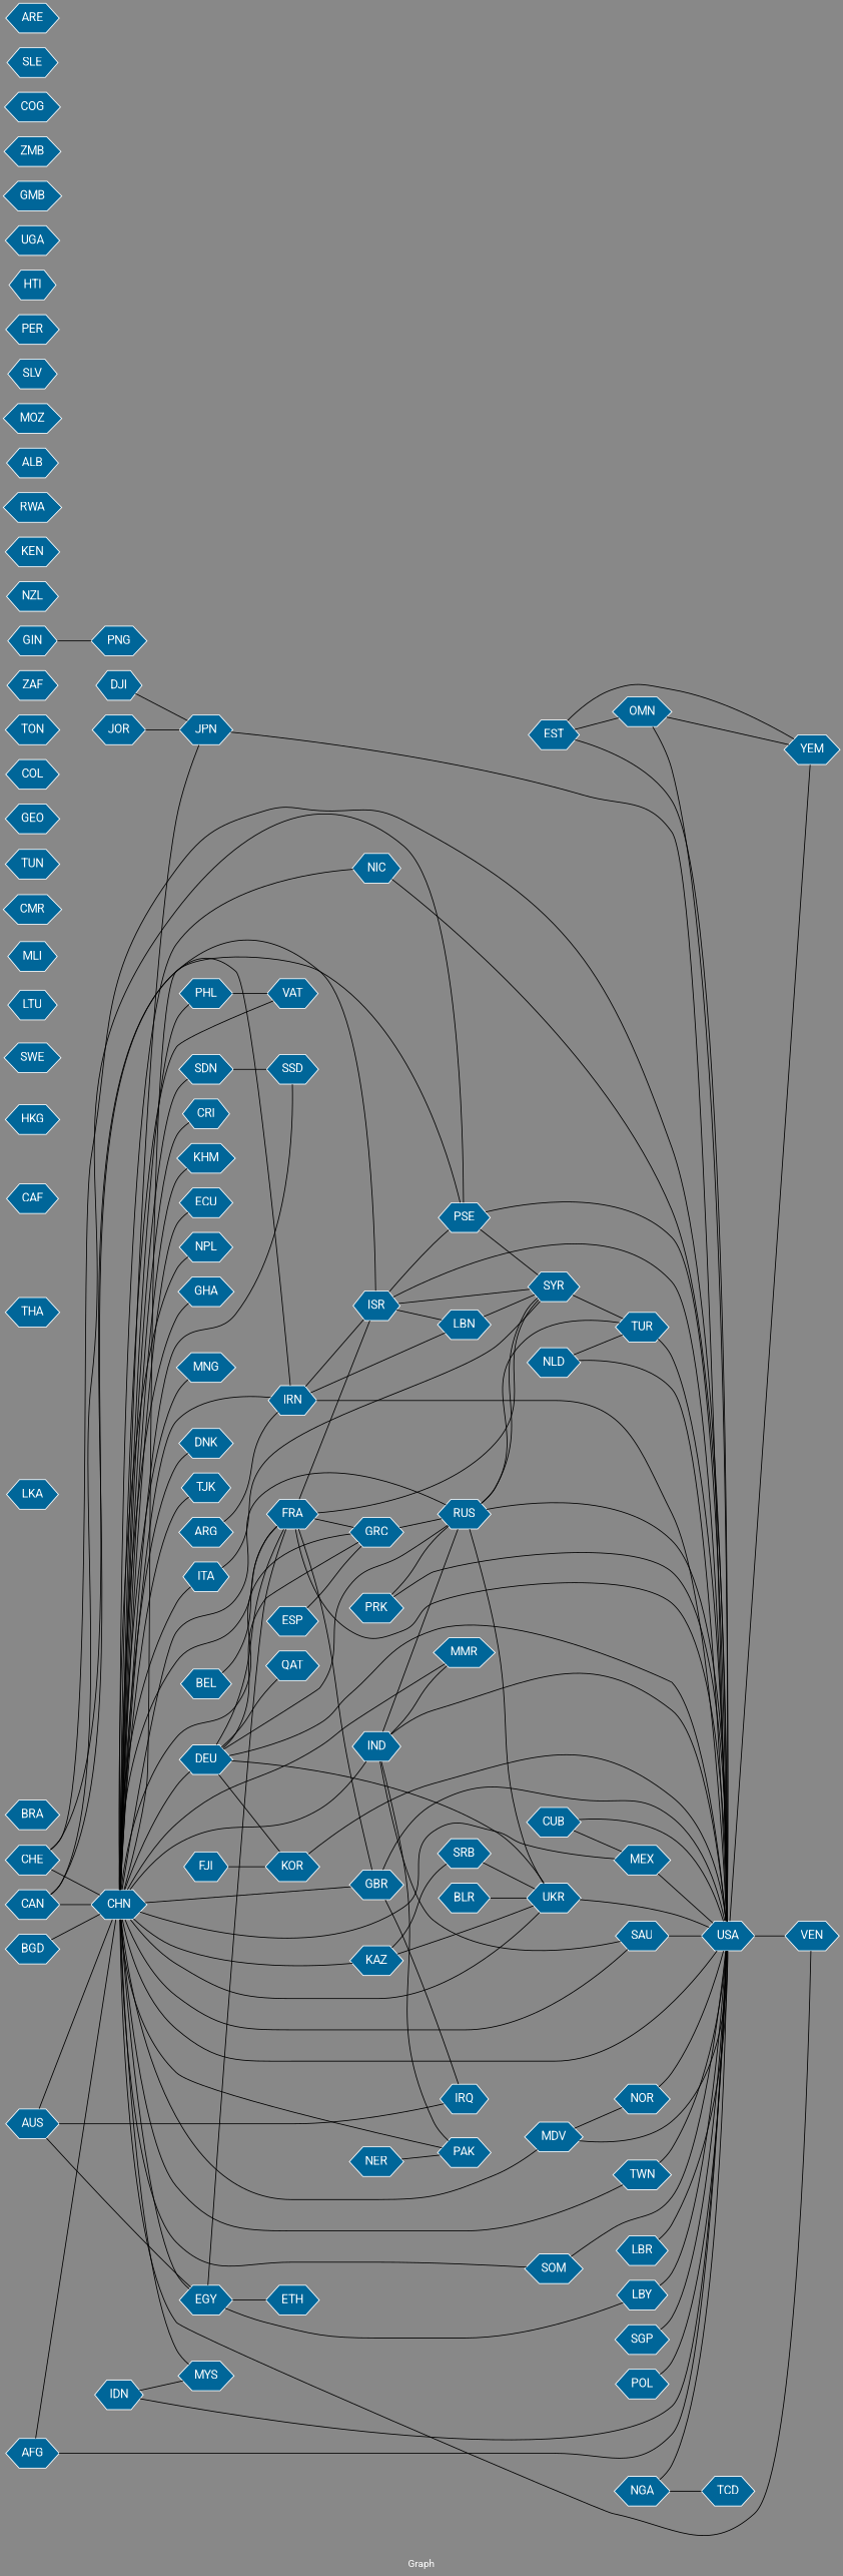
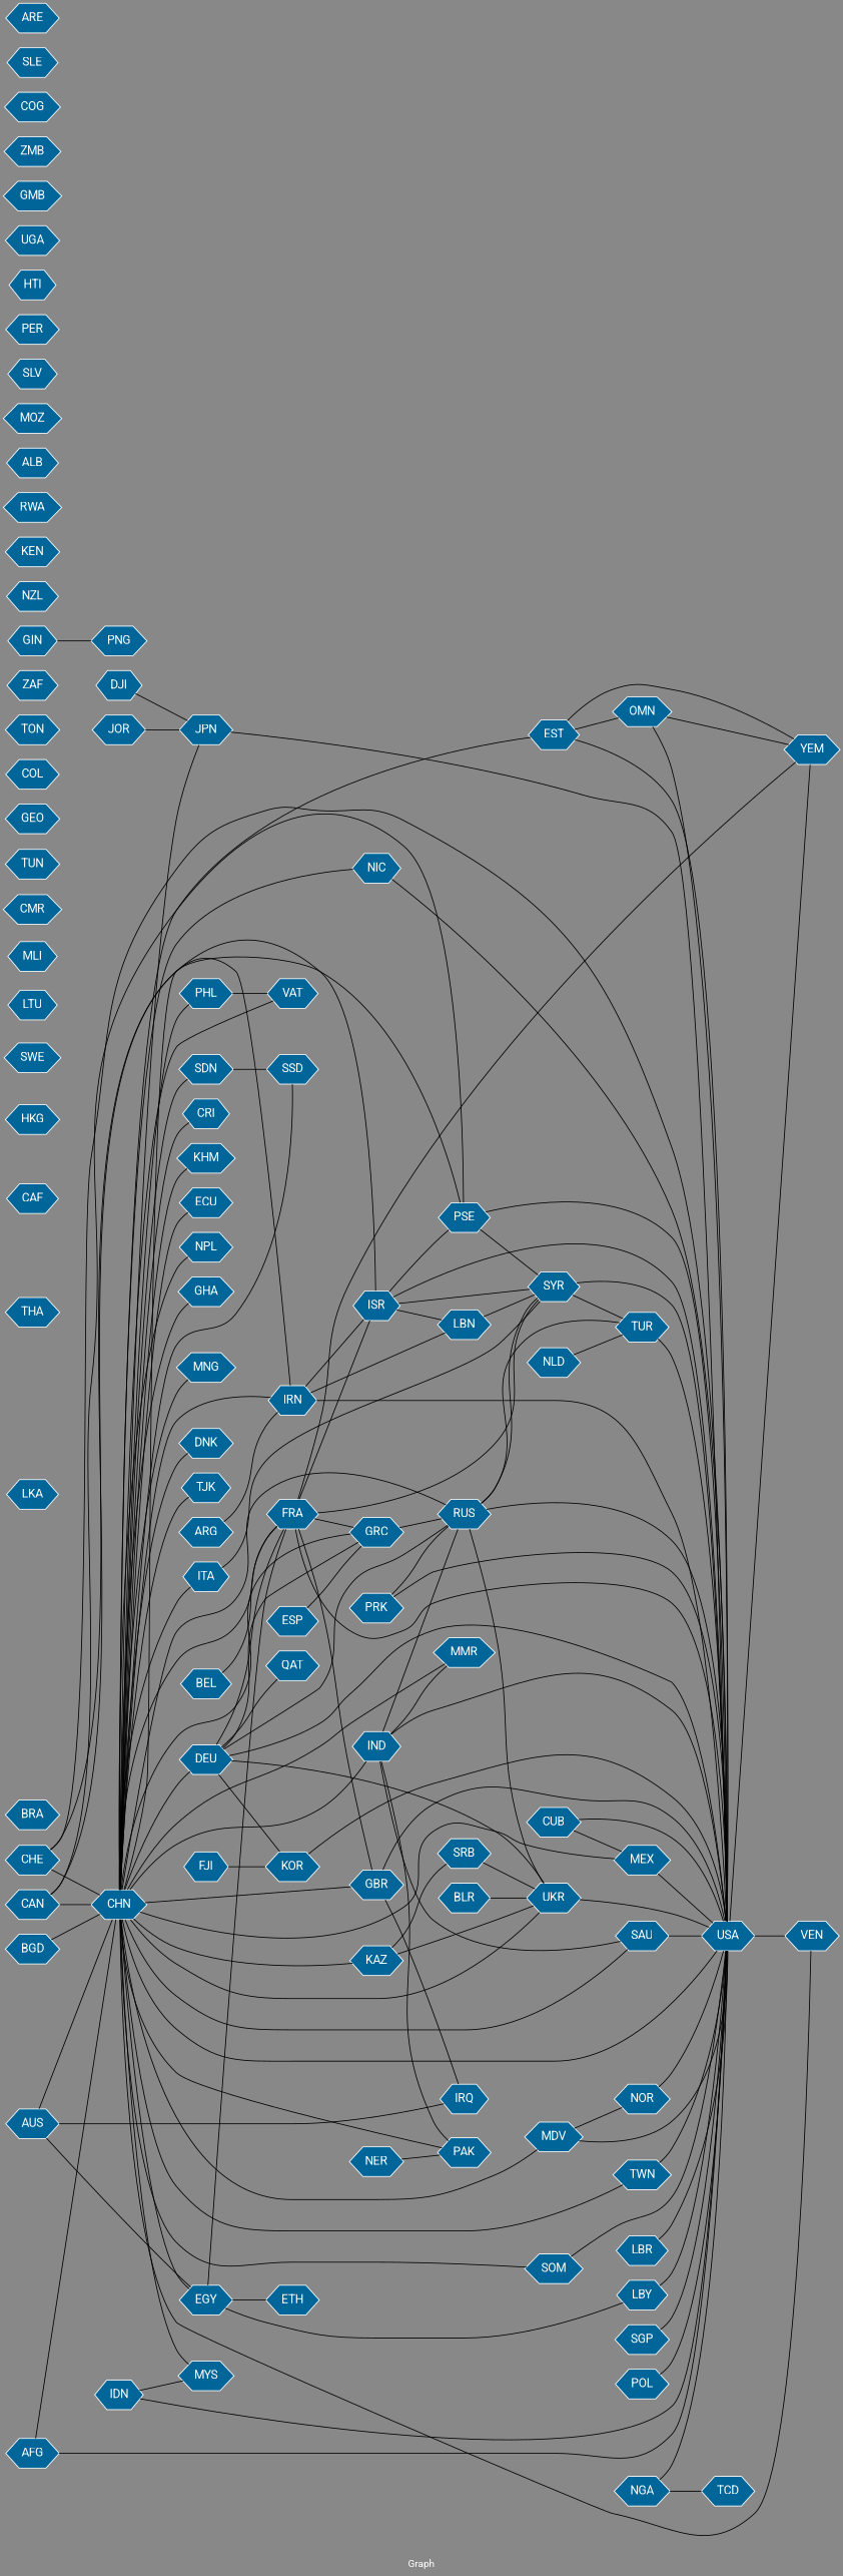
  graph {
    bgcolor="#888888"
    fontcolor=white
    fontname=Roboto
    fontsize=12
    label="Graph"
    rankdir=LR
    node [color=white fillcolor="#006699" fontcolor=white fontname=Roboto shape=hexagon style=filled]
    edge [arrowhead=open color=black fontcolor=white fontname=Roboto fontsize=12 weight=1]
    n1 [label=TUR]
    n2 [label=USA]
    n3 [label=YEM]
    n4 [label=VEN]
    n5 [label=FRA]
    n6 [label=ISR]
    n7 [label=GBR]
    n8 [label=GRC]
    n9 [label=SYR]
    n10 [label=LBN]
    n11 [label=PSE]
    n12 [label=RUS]
    n13 [label=UKR]
    n14 [label=IRQ]
    n15 [label=IRN]
    n16 [label=CHN]
    n17 [label=MEX]
    n18 [label=PHL]
    n19 [label=JPN]
    n20 [label=EGY]
    n21 [label=SAU]
    n22 [label=IND]
    n23 [label=VAT]
    n24 [label=EST]
    n25 [label=CRI]
    n26 [label=PAK]
    n27 [label=MYS]
    n28 [label=KHM]
    n29 [label=DEU]
    n30 [label=ECU]
    n31 [label=MMR]
    n32 [label=NPL]
    n33 [label=GHA]
    n34 [label=MDV]
    n35 [label=ITA]
    n36 [label=SSD]
    n37 [label=SDN]
    n38 [label=MNG]
    n39 [label=DNK]
    n40 [label=TWN]
    n41 [label=KAZ]
    n42 [label=SOM]
    n43 [label=TJK]
    n44 [label=NIC]
    n45 [label=LBY]
    n46 [label=ETH]
    n47 [label=OMN]
    n48 [label=KOR]
    n49 [label=QAT]
    n50 [label=NOR]
    n51 [label=LBR]
    n52 [label=SRB]
    n53 [label=CAN]
    n54 [label=AFG]
    n55 [label=CHE]
    n56 [label=SGP]
    n57 [label=AUS]
    n58 [label=BRA]
    n59 [label=LKA]
    n60 [label=NER]
    n61 [label=POL]
    n62 [label=ARG]
    n63 [label=PRK]
    n64 [label=TCD]
    n65 [label=NGA]
    n66 [label=JOR]
    n67 [label=THA]
    n68 [label=CAF]
    n69 [label=HKG]
    n70 [label=IDN]
    n71 [label=SWE]
    n72 [label=CUB]
    n73 [label=BEL]
    n74 [label=LTU]
    n75 [label=MLI]
    n76 [label=FJI]
    n77 [label=CMR]
    n78 [label=TUN]
    n79 [label=GEO]
    n80 [label=ESP]
    n81 [label=DJI]
    n82 [label=COL]
    n83 [label=TON]
    n84 [label=ZAF]
    n85 [label=GIN]
    n86 [label=PNG]
    n87 [label=NZL]
    n88 [label=NLD]
    n89 [label=BGD]
    n90 [label=KEN]
    n91 [label=RWA]
    n92 [label=ALB]
    n93 [label=BLR]
    n94 [label=MOZ]
    n95 [label=SLV]
    n96 [label=PER]
    n97 [label=HTI]
    n98 [label=UGA]
    n99 [label=GMB]
    n100 [label=ZMB]
    n101 [label=COG]
    n102 [label=SLE]
    n103 [label=ARE]
    n1 -- n2
    n2 -- n3 [weight=2]
    n2 -- n4 [weight=4]
    n5 -- n2 [weight=6]
+   n5 -- n3 [weight=3]
    n5 -- n6 [weight=6]
    n5 -- n7 [weight=3]
    n5 -- n8
    n5 -- n9 [weight=4]
    n6 -- n2
    n6 -- n9 [weight=3]
    n6 -- n10 [weight=4]
    n6 -- n11 [weight=6]
    n7 -- n2 [weight=3]
    n7 -- n14 [weight=2]
    n8 -- n12
    n9 -- n1
-   n88 -- n2
+   n9 -- n2
    n10 -- n9 [weight=2]
    n11 -- n2
    n11 -- n9
    n12 -- n1
    n12 -- n2
    n12 -- n9 [weight=2]
    n12 -- n13 [weight=7]
    n13 -- n2 [weight=2]
    n15 -- n2 [weight=8]
    n15 -- n6 [weight=2]
    n15 -- n10
    n16 -- n2 [weight=44]
    n16 -- n4 [weight=3]
    n16 -- n5 [weight=8]
    n16 -- n7 [weight=6]
    n16 -- n8 [weight=3]
    n16 -- n11
    n16 -- n12 [weight=5]
    n16 -- n13 [weight=2]
    n16 -- n15
    n16 -- n17 [weight=2]
    n16 -- n18
    n16 -- n19 [weight=16]
    n16 -- n20
    n16 -- n21
    n16 -- n22 [weight=4]
    n16 -- n23
+   n16 -- n24
    n16 -- n25 [weight=2]
    n16 -- n26 [weight=2]
    n16 -- n27 [weight=6]
    n16 -- n28 [weight=4]
    n16 -- n29
    n16 -- n30 [weight=3]
    n16 -- n31 [weight=4]
    n16 -- n32
    n16 -- n33
    n16 -- n34
    n16 -- n35 [weight=2]
    n16 -- n36 [weight=2]
    n16 -- n37 [weight=4]
    n16 -- n38
    n16 -- n39
    n16 -- n40 [weight=3]
    n16 -- n41
    n16 -- n42
    n16 -- n43
    n16 -- n44
    n17 -- n2
    n18 -- n23 [weight=2]
    n19 -- n2 [weight=4]
    n20 -- n5
    n20 -- n45
    n20 -- n46
    n21 -- n2 [weight=5]
    n22 -- n2 [weight=9]
    n22 -- n12
    n22 -- n21
    n22 -- n26 [weight=2]
    n22 -- n31
    n24 -- n2
    n24 -- n3
    n24 -- n47
    n29 -- n2 [weight=2]
    n29 -- n5
    n29 -- n8 [weight=2]
    n29 -- n12 [weight=2]
    n29 -- n13 [weight=3]
    n29 -- n48
    n29 -- n49
    n34 -- n2
    n34 -- n50
    n35 -- n9
    n37 -- n36 [weight=5]
    n40 -- n2 [weight=4]
    n41 -- n13
    n41 -- n52
    n42 -- n2
    n44 -- n2
    n45 -- n2 [weight=3]
    n47 -- n2
    n47 -- n3
    n48 -- n2
    n50 -- n2
    n51 -- n2
    n52 -- n13
    n53 -- n6 [weight=2]
    n53 -- n11 [weight=2]
    n53 -- n16 [weight=4]
    n54 -- n2 [weight=2]
    n54 -- n16
    n55 -- n2
    n55 -- n15
    n55 -- n16 [weight=5]
    n56 -- n2 [weight=3]
    n57 -- n14
    n57 -- n16
    n57 -- n20
    n60 -- n26 [weight=4]
    n61 -- n2
    n62 -- n15
    n63 -- n2 [weight=2]
    n63 -- n12
    n65 -- n2
    n65 -- n64
    n66 -- n19 [weight=4]
    n70 -- n2
    n70 -- n27
    n72 -- n2 [weight=18]
    n72 -- n17
    n73 -- n5
    n76 -- n48
    n80 -- n8 [weight=2]
    n81 -- n19
    n85 -- n86 [weight=4]
    n88 -- n1
    n89 -- n16
    n93 -- n13
  }
